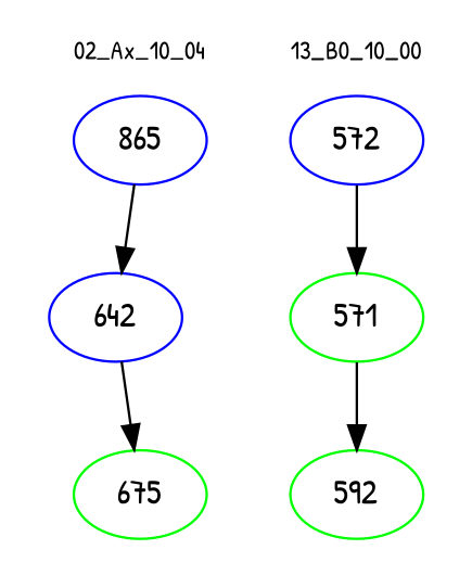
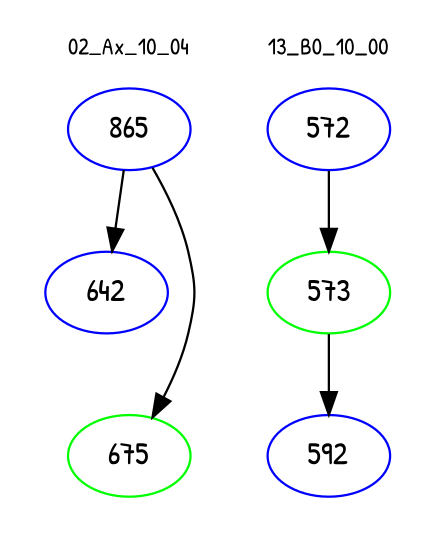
  digraph {
    fontname="Patrick Hand"
    node [color=blue fontname="Patrick Hand"]
    edge [color=black fontname="Patrick Hand"]
    n1 [label=865]
    n2 [label=642]
    n3 [color=green label=675]
    n4 [label=572]
-   n5 [color=green label=571]
-   n6 [color=green label=592]
+   n5 [color=green label=573]
+   n6 [label=592]
    subgraph cluster_1 {
      color=white
      fontsize=10
      label="02_Ax_10_04"
      n1
      n2
      n3
    }
    subgraph cluster_2 {
      color=white
      fontsize=10
      label="13_B0_10_00"
      n4
      n5
      n6
    }
    n1 -> n2
-   n2 -> n3
+   n1 -> n3
    n4 -> n5
    n5 -> n6
  }
